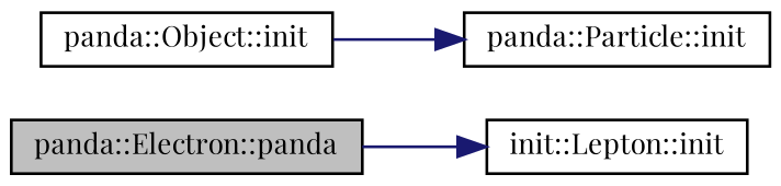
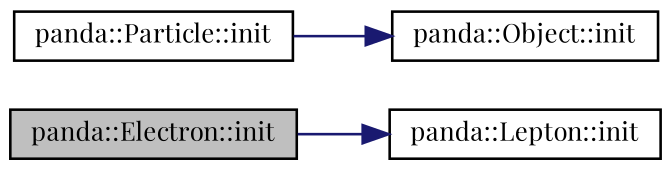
  digraph {
    fontname="Playfair Display"
    rankdir=LR
    node [color=black fillcolor=white fontname="Playfair Display" fontsize=10 shape=record style=filled]
    edge [color=midnightblue fontname="Playfair Display" fontsize=10 labelfontname=Helvetica labelfontsize=10 style=solid]
-   n1 [fillcolor=grey75 fontcolor=black height=0.2 label="panda::Electron::panda" width=0.4]
-   n2 [height=0.2 label="init::Lepton::init" width=0.4]
+   n1 [fillcolor=grey75 fontcolor=black height=0.2 label="panda::Electron::init" width=0.4]
+   n2 [height=0.2 label="panda::Lepton::init" width=0.4]
    n3 [height=0.2 label="panda::Particle::init" width=0.4]
    n4 [height=0.2 label="panda::Object::init" width=0.4]
    n1 -> n2
-   n4 -> n3
+   n3 -> n4
  }
